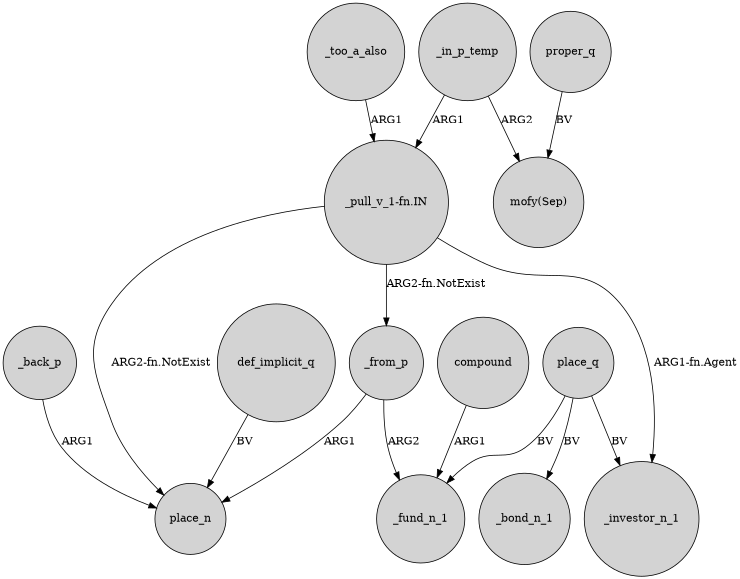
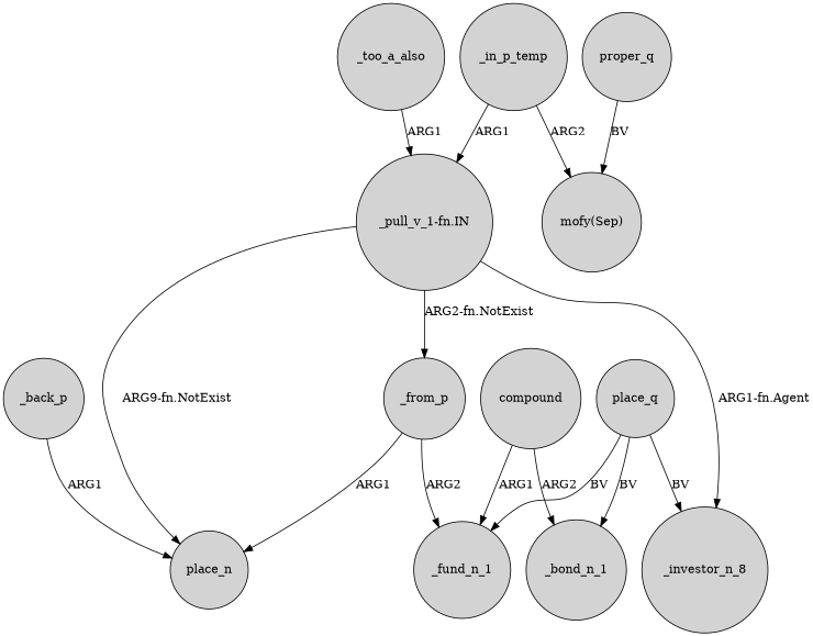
  digraph {
    node [shape=circle style=filled]
    "_pull_v_1-fn.IN"
    place_n
-   _investor_n_1
+   _investor_n_1 [label=_investor_n_8]
    _from_p
    _fund_n_1
    compound
    _bond_n_1
    n8 [label=place_q]
    _in_p_temp
    "mofy(Sep)"
    _too_a_also
    _back_p
-   def_implicit_q
    proper_q
-   "_pull_v_1-fn.IN" -> place_n [label="ARG2-fn.NotExist"]
+   "_pull_v_1-fn.IN" -> place_n [label="ARG9-fn.NotExist"]
    "_pull_v_1-fn.IN" -> _investor_n_1 [label="ARG1-fn.Agent"]
    "_pull_v_1-fn.IN" -> _from_p [label="ARG2-fn.NotExist"]
    _from_p -> place_n [label=ARG1]
    _from_p -> _fund_n_1 [label=ARG2]
    compound -> _fund_n_1 [label=ARG1]
+   compound -> _bond_n_1 [label=ARG2]
    n8 -> _investor_n_1 [label=BV]
    n8 -> _fund_n_1 [label=BV]
    n8 -> _bond_n_1 [label=BV]
    _in_p_temp -> "_pull_v_1-fn.IN" [label=ARG1]
    _in_p_temp -> "mofy(Sep)" [label=ARG2]
    _too_a_also -> "_pull_v_1-fn.IN" [label=ARG1]
    _back_p -> place_n [label=ARG1]
-   def_implicit_q -> place_n [label=BV]
    proper_q -> "mofy(Sep)" [label=BV]
  }
